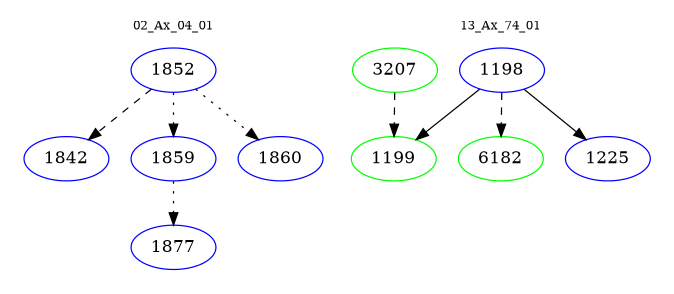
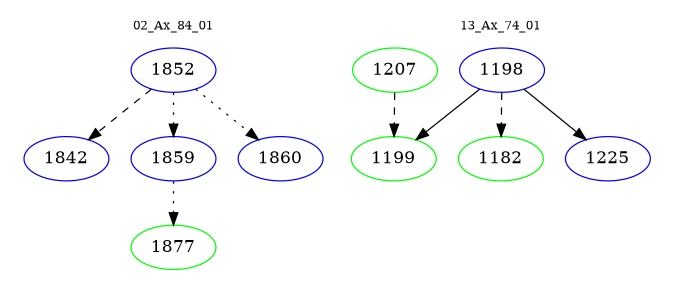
  digraph {
    node [color=blue]
    edge [color=black style=dashed]
    n1 [label=1852]
    n2 [label=1842]
    n3 [label=1859]
    n4 [label=1860]
-   n5 [label=1877]
+   n5 [color=green label=1877]
    n6 [label=1198]
-   n7 [color=green label=6182]
+   n7 [color=green label=1182]
    n8 [color=green label=1199]
    n9 [label=1225]
-   n10 [color=green label=3207]
+   n10 [color=green label=1207]
    subgraph cluster_1 {
      color=white
      fontsize=10
-     label="02_Ax_04_01"
+     label="02_Ax_84_01"
      n1
      n2
      n3
      n4
      n5
    }
    subgraph cluster_2 {
      color=white
      fontsize=10
      label="13_Ax_74_01"
      n6
      n7
      n8
      n9
      n10
    }
    n1 -> n2
    n1 -> n3 [style=dotted]
    n1 -> n4 [style=dotted]
    n3 -> n5 [style=dotted]
    n6 -> n7
    n6 -> n8 [style=solid]
    n6 -> n9 [style=solid]
    n10 -> n8
  }
